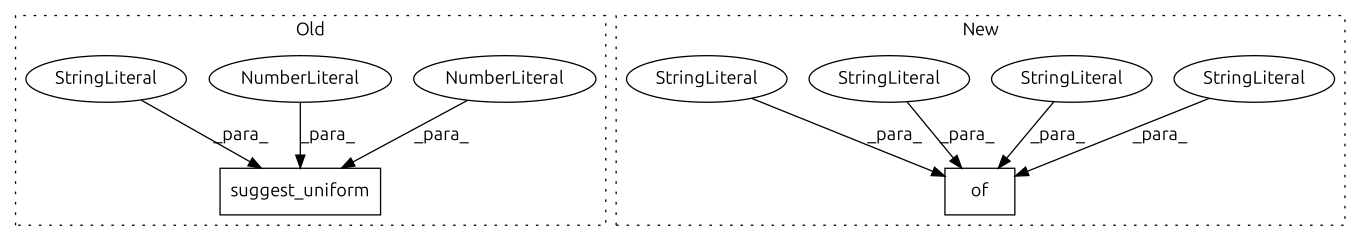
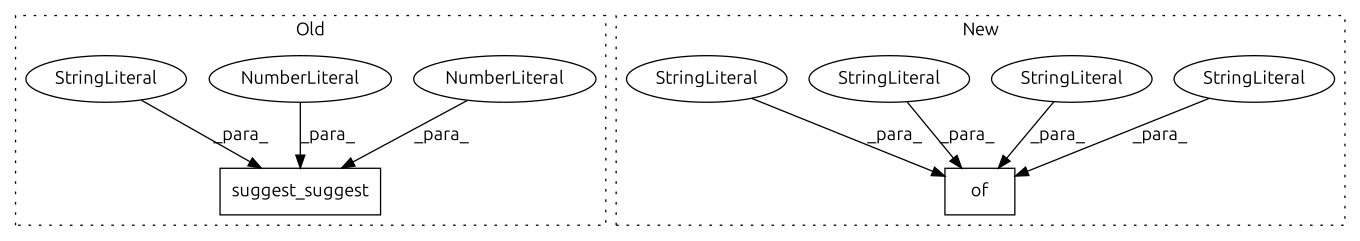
  digraph {
    fontname=Ubuntu
    node [a=45 fontname=Ubuntu l=3 shape=ellipse]
    edge [fontname=Ubuntu]
-   n1 [a=32 l="16,1" label=suggest_uniform s="1379,1413" shape=box]
+   n1 [a=32 l="16,1" label=suggest_suggest s="1379,1413" shape=box]
    n2 [a=34 label=NumberLiteral s=1410]
    n3 [a=34 label=NumberLiteral s=1406]
    n4 [l=10 label=StringLiteral s=1395]
    n5 [a=32 l="3,1" label=of s="915,1467" shape=box]
    n6 [l=11 label=StringLiteral s=918]
    n7 [l=11 label=StringLiteral s=992]
    n8 [l=18 label=StringLiteral s=1251]
    n9 [l=5 label=StringLiteral s=948]
    subgraph cluster_1 {
      label=Old
      style=dotted
      n1
      n2
      n3
      n4
    }
    subgraph cluster_2 {
      label=New
      style=dotted
      n5
      n6
      n7
      n8
      n9
    }
    n2 -> n1 [label=_para_]
    n3 -> n1 [label=_para_]
    n4 -> n1 [label=_para_]
    n6 -> n5 [label=_para_]
    n7 -> n5 [label=_para_]
    n8 -> n5 [label=_para_]
    n9 -> n5 [label=_para_]
  }
